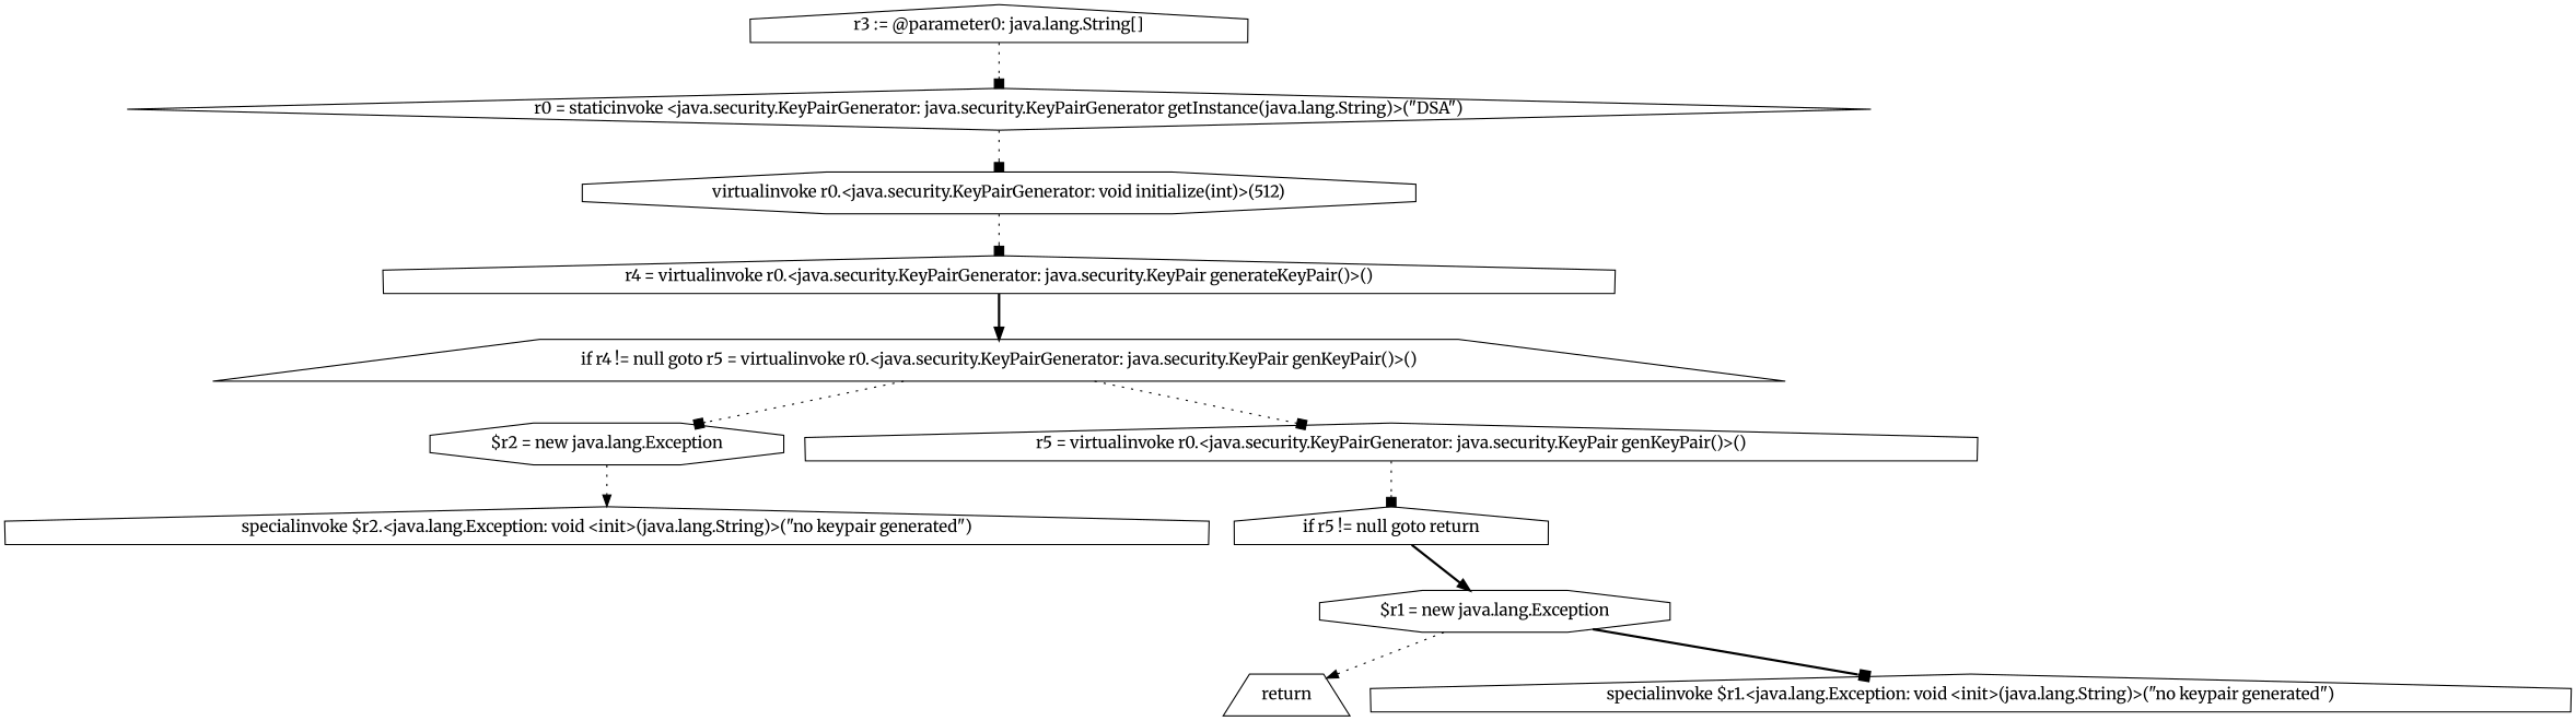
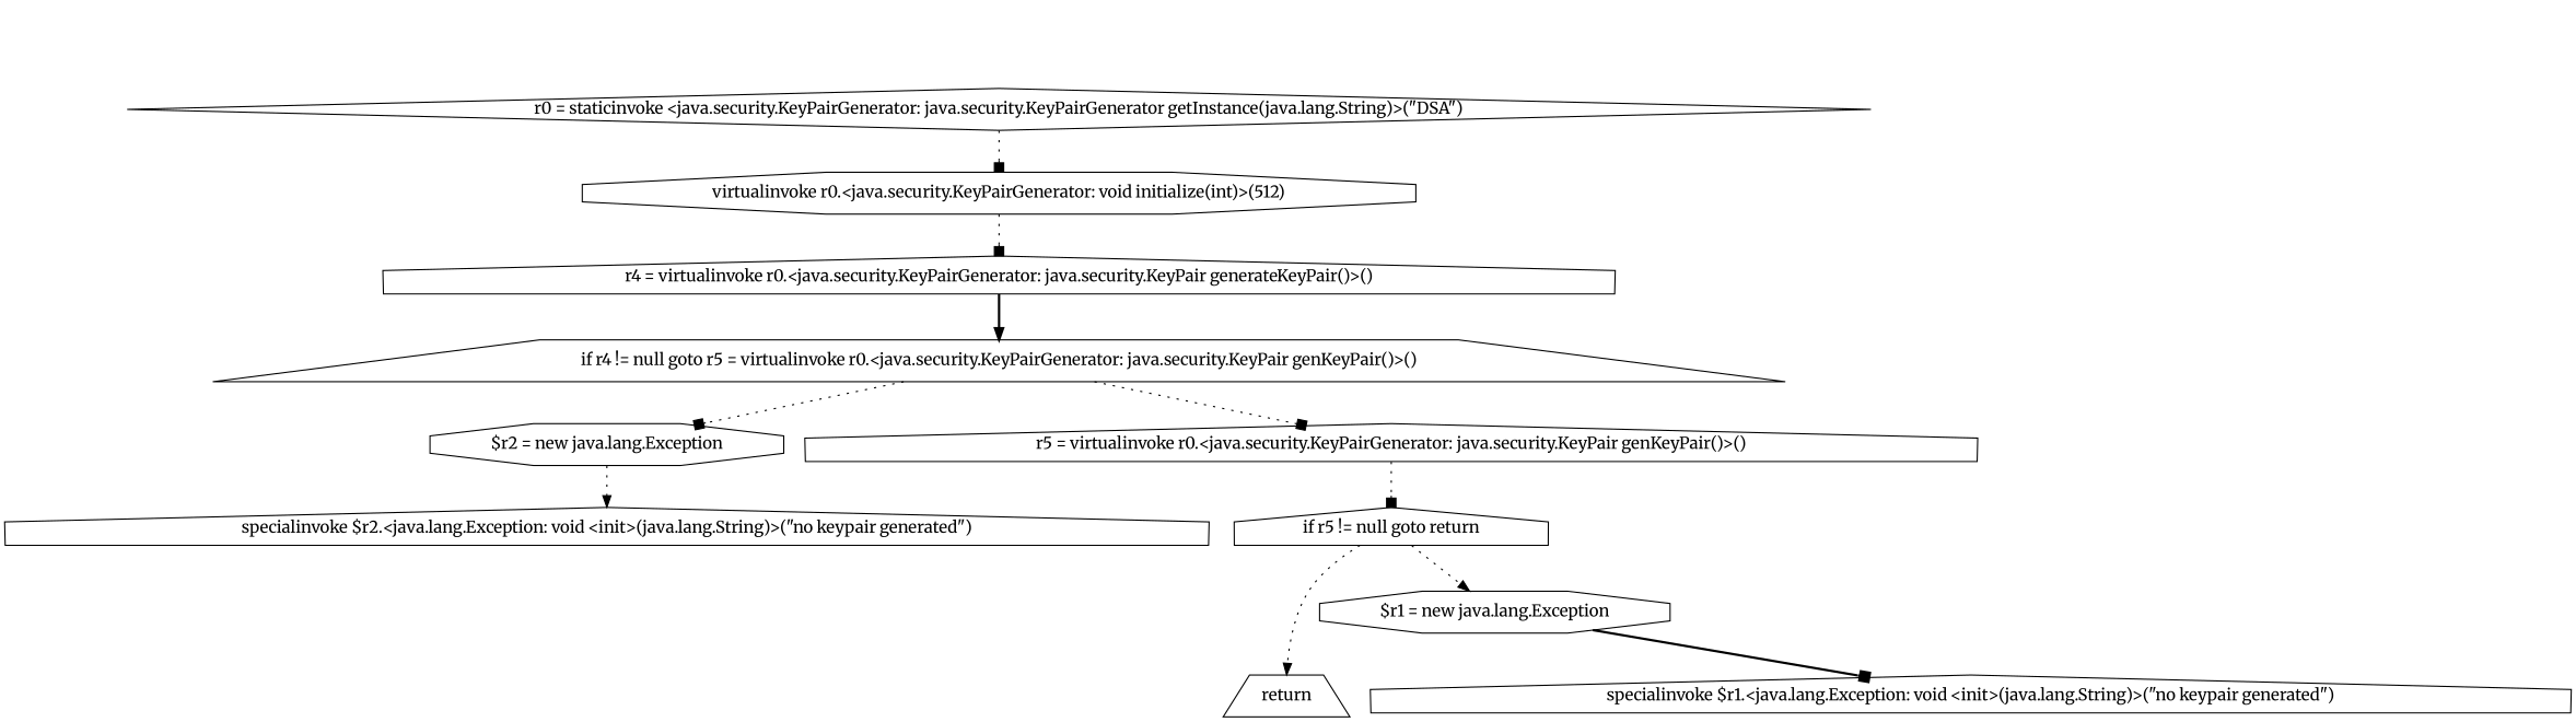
  digraph {
    fontname=Merriweather
    node [fontname=Merriweather shape=house]
    edge [arrowhead=box fontname=Merriweather style=dotted]
    "r0 = staticinvoke <java.security.KeyPairGenerator: java.security.KeyPairGenerator getInstance(java.lang.String)>(\"DSA\")" [shape=diamond]
-   "r3 := @parameter0: java.lang.String[]"
    "virtualinvoke r0.<java.security.KeyPairGenerator: void initialize(int)>(512)" [shape=octagon]
    "r4 = virtualinvoke r0.<java.security.KeyPairGenerator: java.security.KeyPair generateKeyPair()>()"
    "if r4 != null goto r5 = virtualinvoke r0.<java.security.KeyPairGenerator: java.security.KeyPair genKeyPair()>()" [shape=trapezium]
    "$r2 = new java.lang.Exception" [shape=octagon]
    "r5 = virtualinvoke r0.<java.security.KeyPairGenerator: java.security.KeyPair genKeyPair()>()"
    "specialinvoke $r2.<java.lang.Exception: void <init>(java.lang.String)>(\"no keypair generated\")"
    "if r5 != null goto return"
    "$r1 = new java.lang.Exception" [shape=octagon]
    return [shape=trapezium]
    "specialinvoke $r1.<java.lang.Exception: void <init>(java.lang.String)>(\"no keypair generated\")"
    "r0 = staticinvoke <java.security.KeyPairGenerator: java.security.KeyPairGenerator getInstance(java.lang.String)>(\"DSA\")" -> "virtualinvoke r0.<java.security.KeyPairGenerator: void initialize(int)>(512)"
-   "r3 := @parameter0: java.lang.String[]" -> "r0 = staticinvoke <java.security.KeyPairGenerator: java.security.KeyPairGenerator getInstance(java.lang.String)>(\"DSA\")"
    "virtualinvoke r0.<java.security.KeyPairGenerator: void initialize(int)>(512)" -> "r4 = virtualinvoke r0.<java.security.KeyPairGenerator: java.security.KeyPair generateKeyPair()>()"
    "r4 = virtualinvoke r0.<java.security.KeyPairGenerator: java.security.KeyPair generateKeyPair()>()" -> "if r4 != null goto r5 = virtualinvoke r0.<java.security.KeyPairGenerator: java.security.KeyPair genKeyPair()>()" [arrowhead=normal style=bold]
    "if r4 != null goto r5 = virtualinvoke r0.<java.security.KeyPairGenerator: java.security.KeyPair genKeyPair()>()" -> "$r2 = new java.lang.Exception"
    "if r4 != null goto r5 = virtualinvoke r0.<java.security.KeyPairGenerator: java.security.KeyPair genKeyPair()>()" -> "r5 = virtualinvoke r0.<java.security.KeyPairGenerator: java.security.KeyPair genKeyPair()>()"
    "$r2 = new java.lang.Exception" -> "specialinvoke $r2.<java.lang.Exception: void <init>(java.lang.String)>(\"no keypair generated\")" [arrowhead=normal]
    "r5 = virtualinvoke r0.<java.security.KeyPairGenerator: java.security.KeyPair genKeyPair()>()" -> "if r5 != null goto return"
-   "if r5 != null goto return" -> "$r1 = new java.lang.Exception" [arrowhead=normal style=bold]
-   "$r1 = new java.lang.Exception" -> return [arrowhead=normal]
+   "if r5 != null goto return" -> "$r1 = new java.lang.Exception" [arrowhead=normal]
+   "if r5 != null goto return" -> return [arrowhead=normal]
    "$r1 = new java.lang.Exception" -> "specialinvoke $r1.<java.lang.Exception: void <init>(java.lang.String)>(\"no keypair generated\")" [style=bold]
  }
